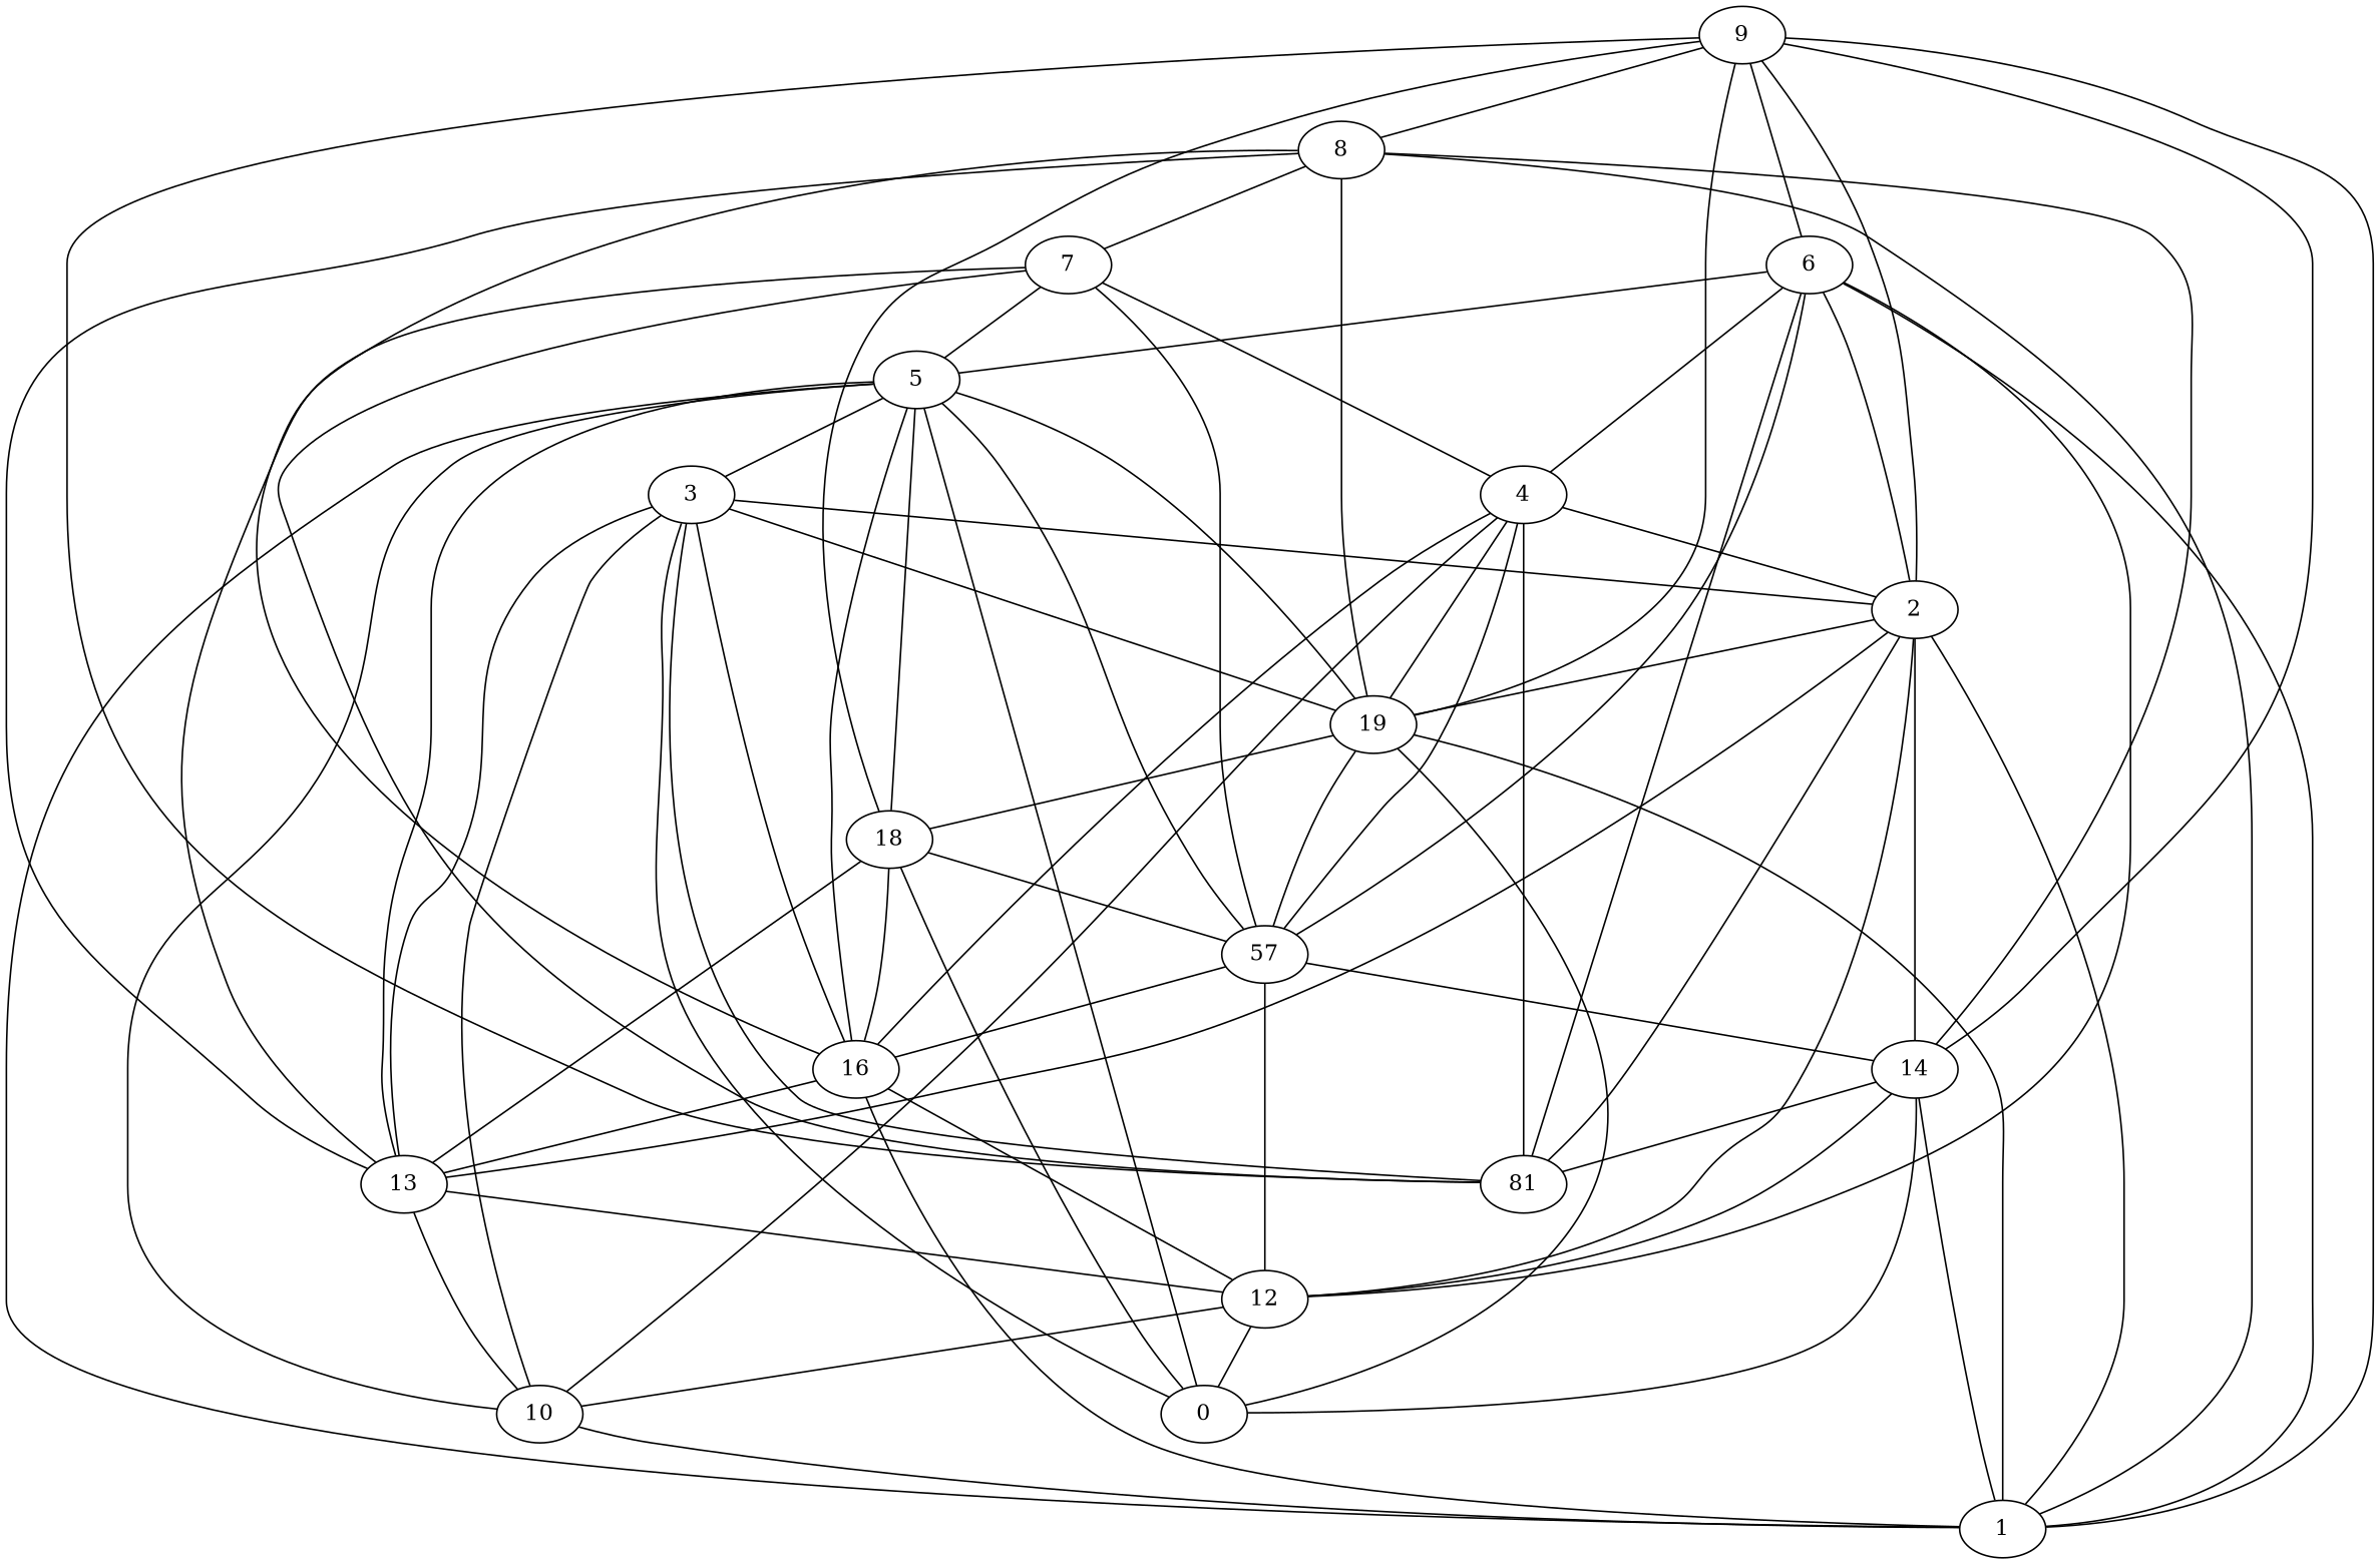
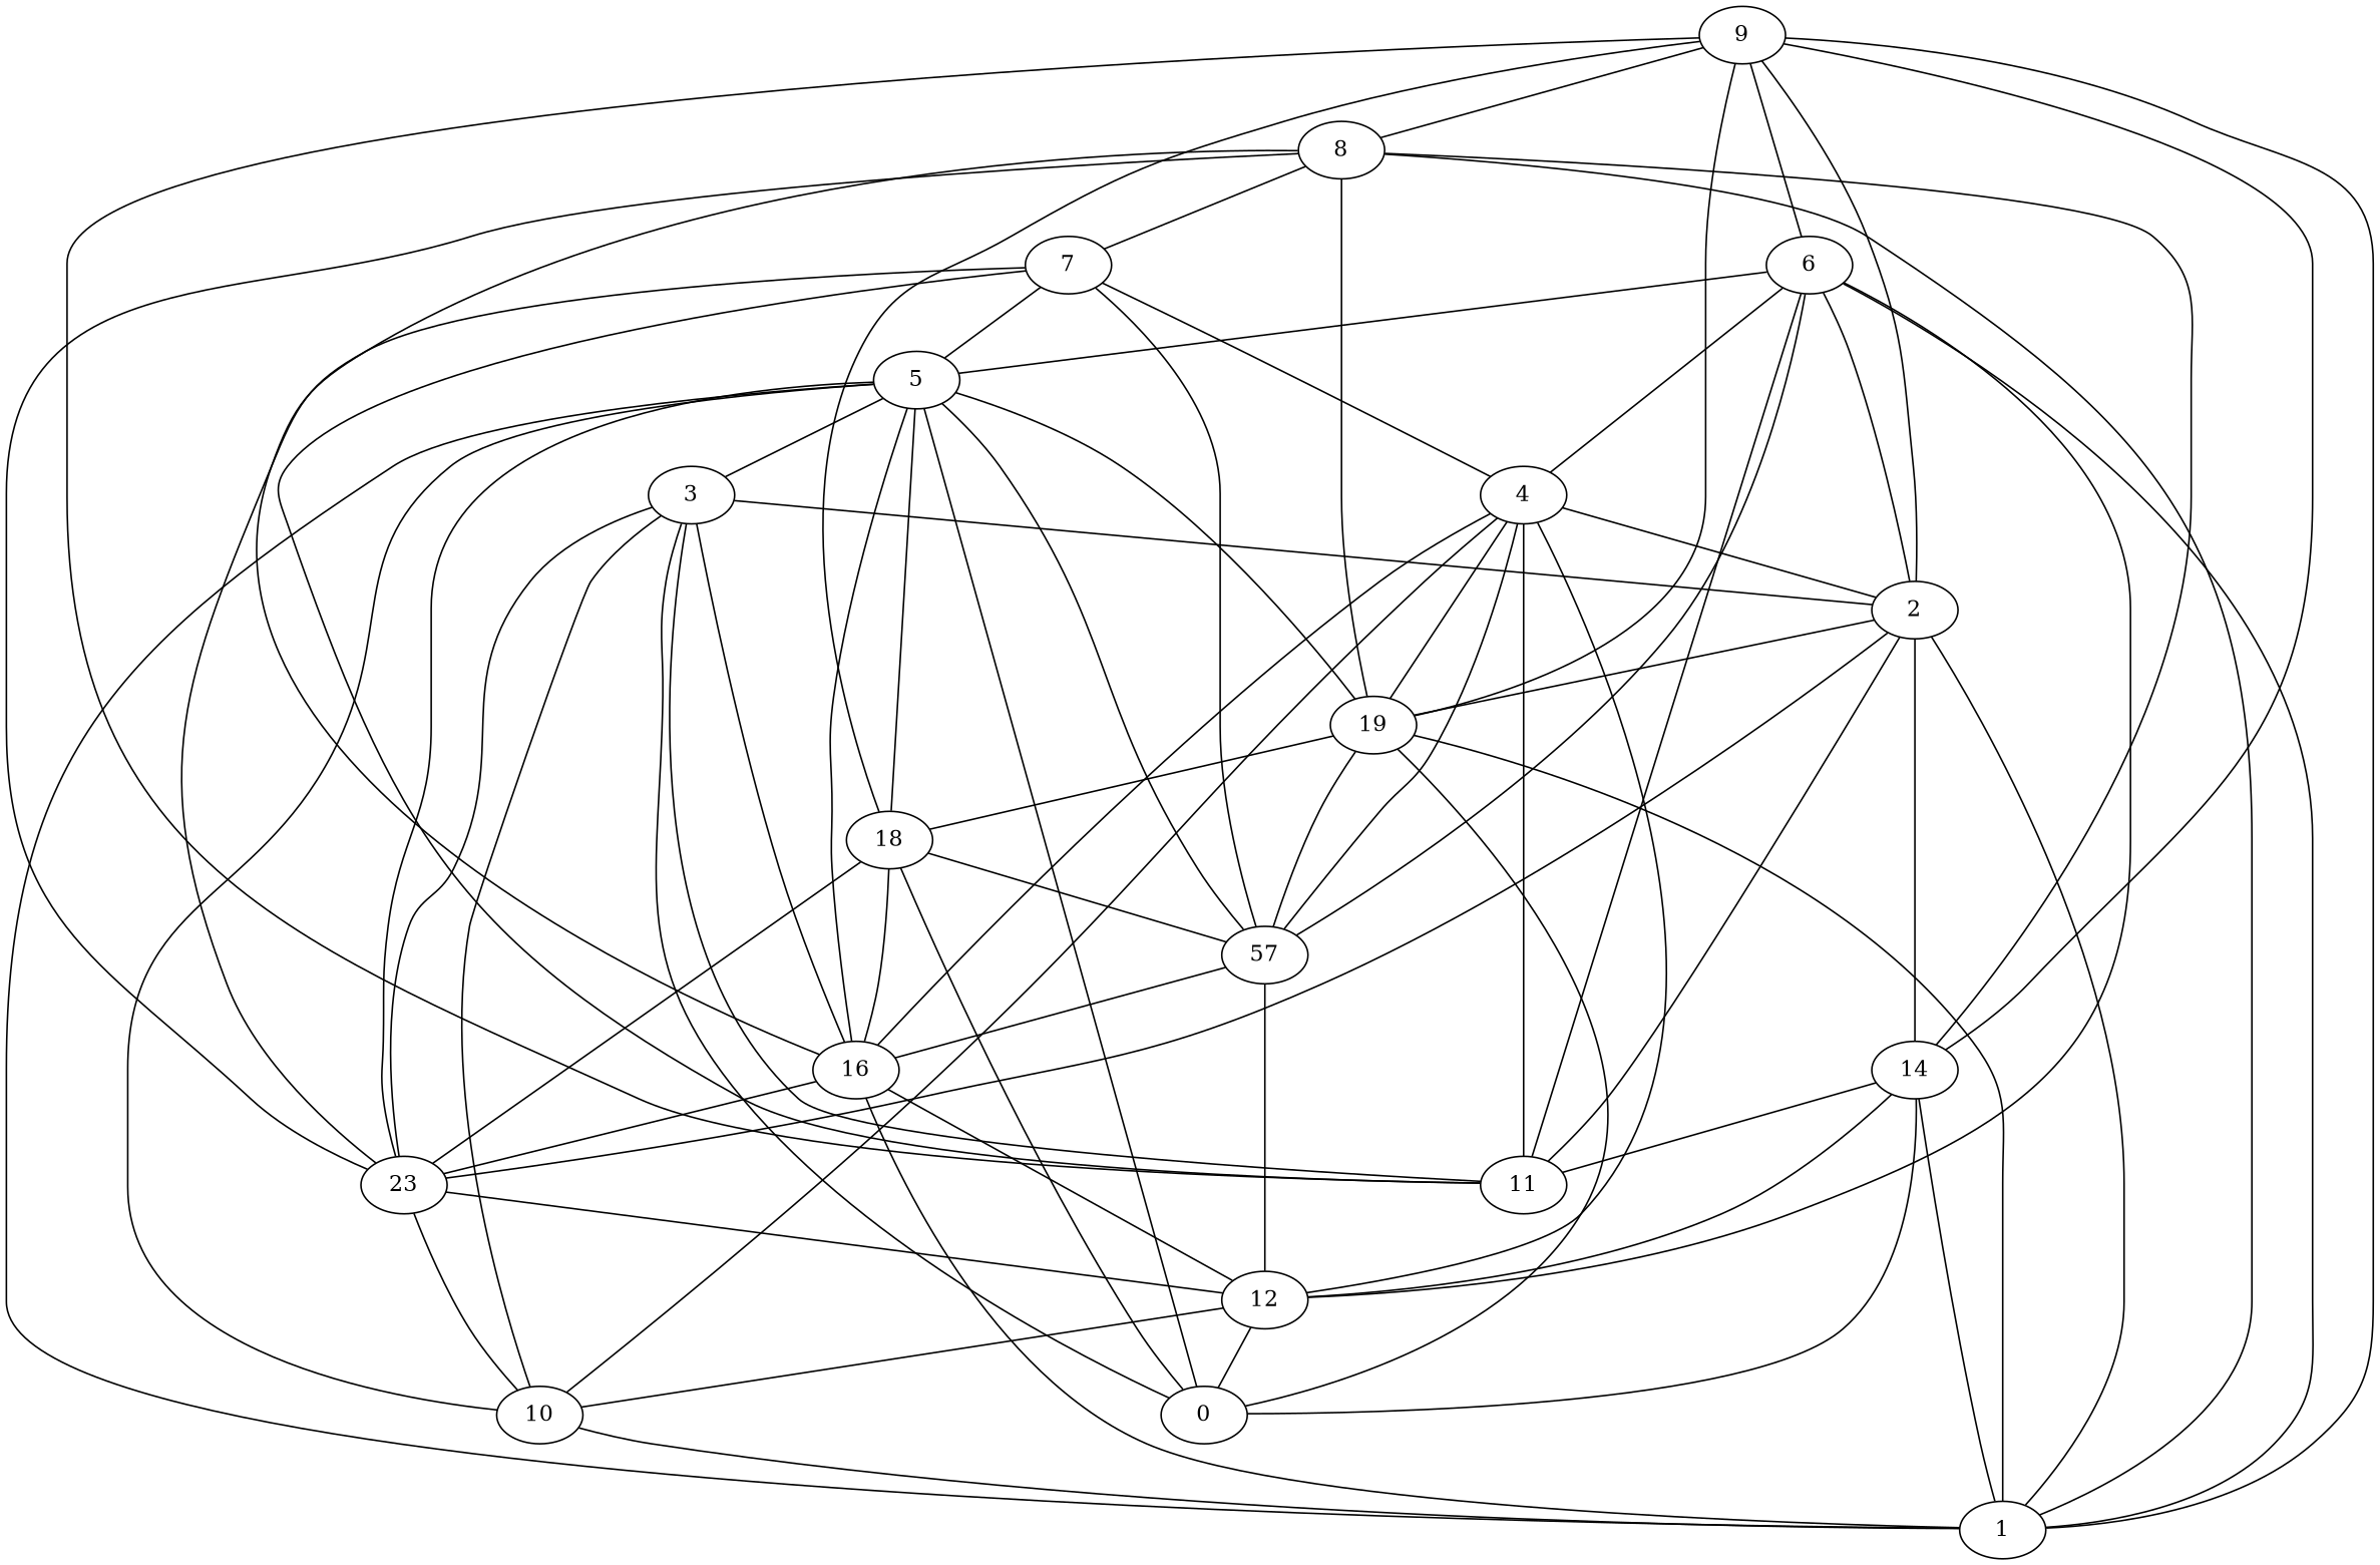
  digraph {
    edge [color=black dir=none]
    12
    10
    0
    1
    3
    2
    16
-   13
-   11 [label=81]
+   13 [label=23]
+   11
    19
    14
    18
    n13 [label=57]
    6
    5
    4
    8
    7
    9
    subgraph sub_1 {
      12
      10
      0
      1
      3
      2
      16
      13
      11
      19
      14
      18
      n13
      6
      5
      4
      8
      7
      9
    }
    12 -> 10
    12 -> 0
    10 -> 1
    3 -> 10
    3 -> 0
    3 -> 2
    3 -> 16
    3 -> 13
    3 -> 11
-   3 -> 19
    2 -> 1
    2 -> 13
    2 -> 11
    2 -> 19
    2 -> 14
    16 -> 12
    16 -> 1
    16 -> 13
    13 -> 12
    13 -> 10
    19 -> 0
    19 -> 1
    19 -> 18
    19 -> n13
    14 -> 12
    14 -> 0
    14 -> 1
    14 -> 11
    18 -> 0
    18 -> 16
    18 -> 13
    18 -> n13
    n13 -> 12
    n13 -> 16
-   n13 -> 14
    6 -> 12
    6 -> 1
    6 -> 2
    6 -> 11
    6 -> n13
    6 -> 5
    6 -> 4
    5 -> 10
    5 -> 0
    5 -> 1
    5 -> 3
    5 -> 16
    5 -> 13
    5 -> 19
    5 -> 18
    5 -> n13
-   2 -> 12
+   4 -> 12
    4 -> 10
    4 -> 2
    4 -> 16
    4 -> 11
    4 -> 19
    4 -> n13
    8 -> 1
    8 -> 16
    8 -> 13
    8 -> 19
    8 -> 14
    8 -> 7
    7 -> 13
    7 -> 11
    7 -> n13
    7 -> 5
    7 -> 4
    9 -> 1
    9 -> 2
    9 -> 11
    9 -> 19
    9 -> 14
    9 -> 18
    9 -> 6
    9 -> 8
  }
